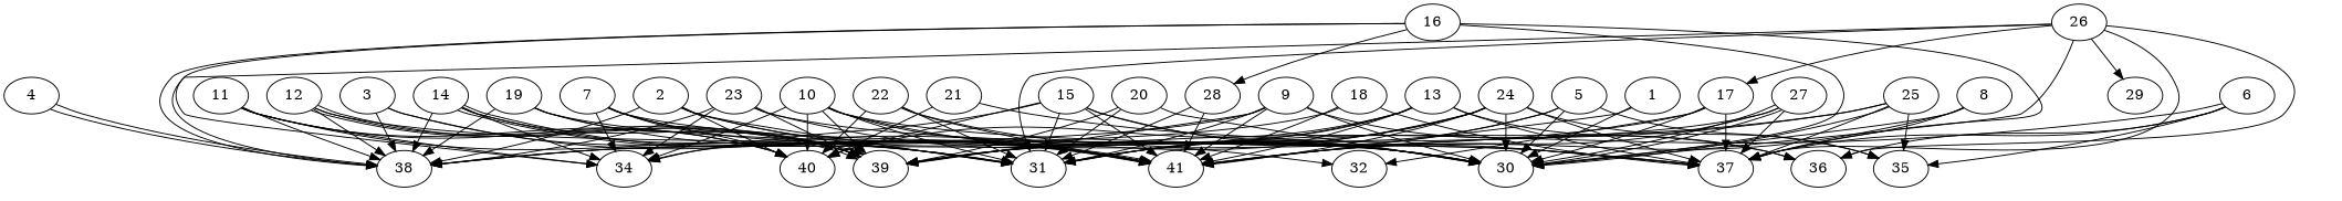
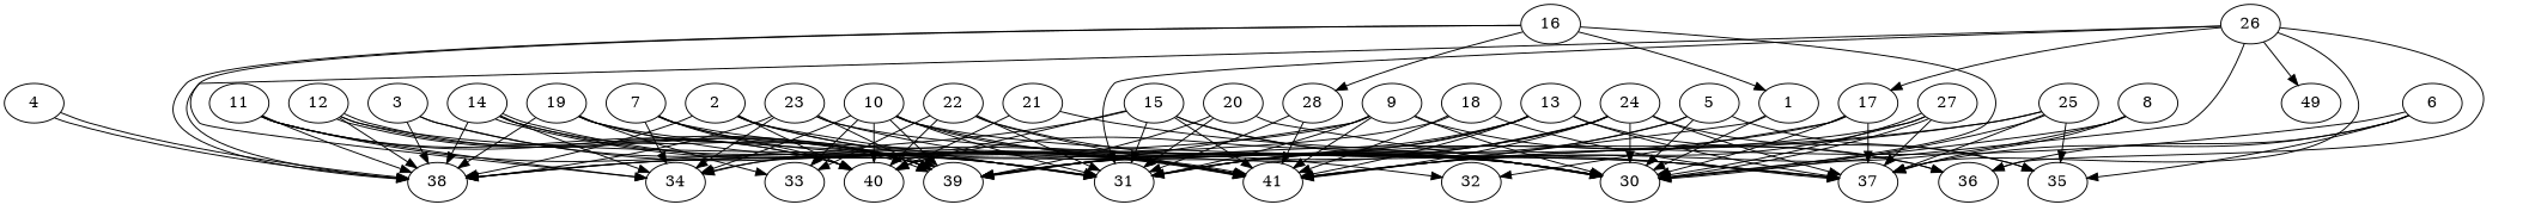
  digraph {
    node [alpha=0.09]
    1 [expect_size=2372008381603536437248]
    30 [alpha=0.04 expect_size=116876652129330368]
    41 [alpha=0.19 expect_size=179802140158735584]
    2 [alpha=0.15 expect_size=202499907264454336]
    31 [alpha=0.18 expect_size=63388786119595632]
    32 [alpha=0.02 expect_size=80914118003232480]
    38 [alpha=0.03 expect_size=156358045005925632]
    40 [alpha=0.04 expect_size=2918823709790458368]
    3 [alpha=0.08 expect_size=174269046134330880]
    4 [expect_size=1495599430334295808]
    5 [alpha=0.06 expect_size=16900475676668352]
    35 [alpha=0.16 expect_size=3073046912375879168]
    39 [alpha=0.08 expect_size=3561027052383761408]
    6 [alpha=0.16 expect_size=182794295642535744]
    36 [alpha=0.10 expect_size=175402257082070944]
    37 [alpha=0.02 expect_size=3193934582891148288]
    7 [alpha=0.20 expect_size=1607433570604248203264]
    34 [alpha=0.16 expect_size=10003526332960834]
    8 [alpha=0.20 expect_size=4694293211693582336]
    9 [alpha=0.07 expect_size=60922566531239056]
    10 [alpha=0.13 expect_size=1368033824615803136]
+   33 [alpha=0.04 expect_size=1465351847700917760]
    11 [alpha=0.20 expect_size=2354690919599599104]
    12 [alpha=0.07 expect_size=8242496212551721811968]
    13 [expect_size=6429556087150365114368]
    14 [alpha=0.12 expect_size=1123806100237195520]
    15 [alpha=0.08 expect_size=12398027062142037917696]
    16 [alpha=0.15 expect_size=2036779715111978240]
    28 [alpha=0.07 expect_size=453916332344483968]
    17 [alpha=0.07 expect_size=6885370870207488000]
    18 [expect_size=3591684950167341056]
    19 [alpha=0.06 expect_size=21527686417485720]
    20 [alpha=0.07 expect_size=8107927524717923139584]
    21 [expect_size=457444905623236032]
    22 [alpha=0.18 expect_size=72919312721550736]
    23 [alpha=0.17 expect_size=3084544210761233920]
    24 [alpha=0.04 expect_size=2979597955046047744000]
    25 [alpha=0.08 expect_size=2984638773994755072]
    26 [expect_size=6976617964644151296]
-   29 [alpha=0.15 expect_size=94556771977647520]
+   29 [alpha=0.15 expect_size=94556771977647520 label=49]
    27 [alpha=0.07 expect_size=50017895358544688]
    1 -> 30
    1 -> 41
    2 -> 41
    2 -> 31
    2 -> 32
    2 -> 38
    2 -> 40
    3 -> 41
    3 -> 31
    3 -> 38
    4 -> 38
    4 -> 38
    5 -> 30
    5 -> 31
    5 -> 35
    5 -> 39
    6 -> 35
    6 -> 39
    6 -> 36
    6 -> 37
    7 -> 30
    7 -> 31
    7 -> 40
    7 -> 39
    7 -> 34
    8 -> 30
    8 -> 41
    8 -> 37
    9 -> 30
    9 -> 41
    9 -> 31
    9 -> 38
    9 -> 39
    9 -> 36
    10 -> 30
    10 -> 41
    10 -> 31
    10 -> 40
    10 -> 39
    10 -> 37
    10 -> 34
+   10 -> 33
    11 -> 31
    11 -> 38
    11 -> 40
    11 -> 39
    11 -> 34
    12 -> 41
    12 -> 38
    12 -> 40
    12 -> 39
    12 -> 39
    13 -> 41
    13 -> 31
    13 -> 40
    13 -> 39
    13 -> 36
    13 -> 37
    14 -> 41
    14 -> 41
    14 -> 31
    14 -> 38
    14 -> 39
    14 -> 34
    15 -> 30
    15 -> 41
    15 -> 31
    15 -> 40
    15 -> 37
    15 -> 34
    16 -> 30
    16 -> 38
-   16 -> 37
+   16 -> 1
    16 -> 34
    16 -> 28
    28 -> 41
    28 -> 31
    17 -> 30
    17 -> 32
    17 -> 38
    17 -> 37
    18 -> 41
    18 -> 38
    18 -> 37
    19 -> 30
    19 -> 41
    19 -> 38
    19 -> 39
+   19 -> 33
    20 -> 30
    20 -> 31
    20 -> 39
    21 -> 30
    21 -> 40
    22 -> 30
    22 -> 41
    22 -> 31
    22 -> 40
+   22 -> 33
    23 -> 30
    23 -> 38
    23 -> 39
    23 -> 37
    23 -> 34
    24 -> 30
    24 -> 41
    24 -> 31
    24 -> 35
    24 -> 39
    24 -> 37
    24 -> 34
    25 -> 30
    25 -> 41
    25 -> 31
    25 -> 35
    25 -> 37
    26 -> 30
    26 -> 31
    26 -> 38
    26 -> 36
    26 -> 37
    26 -> 17
    26 -> 29
    27 -> 30
    27 -> 30
    27 -> 41
    27 -> 39
    27 -> 37
  }
